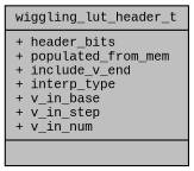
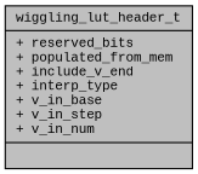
  digraph {
    fontname="Liberation Mono"
-   n1 [color=black fillcolor=grey75 fontcolor=black fontname="Liberation Mono" fontsize=10 height=0.2 label="{wiggling_lut_header_t\n|+ header_bits\l+ populated_from_mem\l+ include_v_end\l+ interp_type\l+ v_in_base\l+ v_in_step\l+ v_in_num\l|}" shape=record style=filled width=0.4]
+   n1 [color=black fillcolor=grey75 fontcolor=black fontname="Liberation Mono" fontsize=10 height=0.2 label="{wiggling_lut_header_t\n|+ reserved_bits\l+ populated_from_mem\l+ include_v_end\l+ interp_type\l+ v_in_base\l+ v_in_step\l+ v_in_num\l|}" shape=record style=filled width=0.4]
  }
